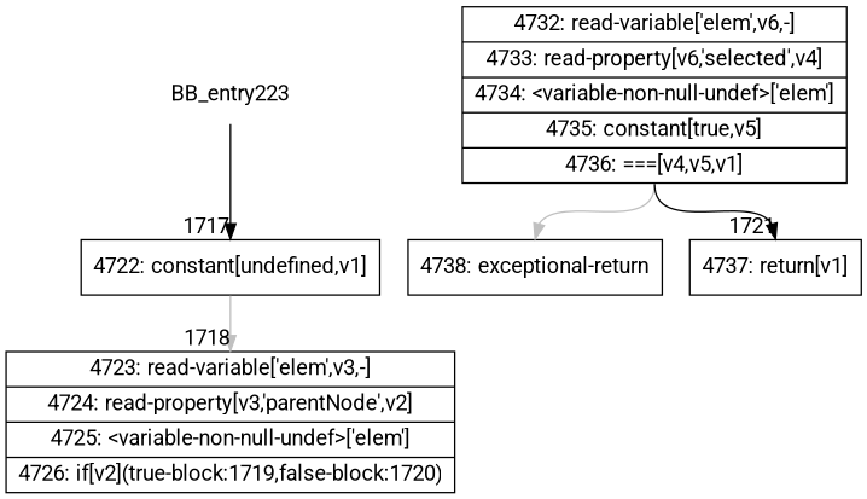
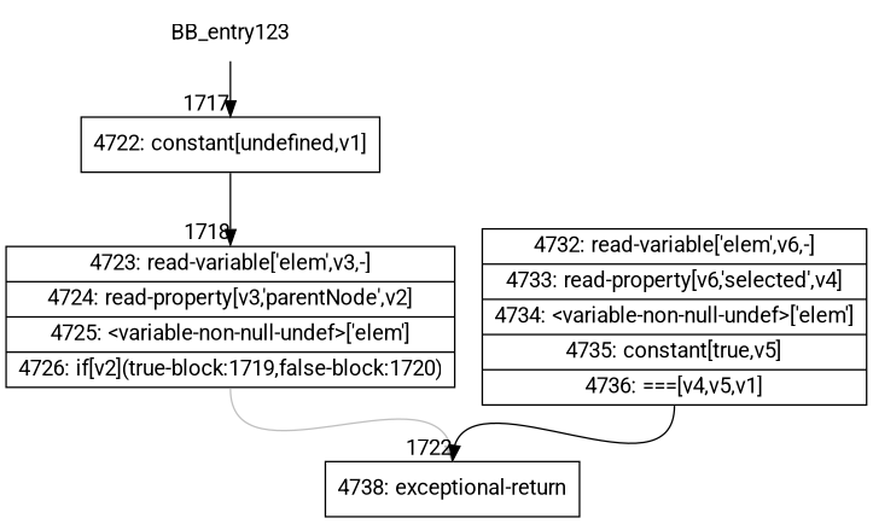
  digraph {
    fontname=Roboto
    rankdir=TD
    node [fontname=Roboto shape=record]
    edge [fontname=Roboto headport=n tailport=s]
-   BB_entry123 [shape=none label=BB_entry223]
+   BB_entry123 [shape=none]
    n2 [label="{4722: constant[undefined,v1]}"]
    n3 [label="{4723: read-variable['elem',v3,-]|4724: read-property[v3,'parentNode',v2]|4725: \<variable-non-null-undef\>['elem']|4726: if[v2](true-block:1719,false-block:1720)}"]
    n4 [label="{4738: exceptional-return}"]
    n5 [label="{4732: read-variable['elem',v6,-]|4733: read-property[v6,'selected',v4]|4734: \<variable-non-null-undef\>['elem']|4735: constant[true,v5]|4736: ===[v4,v5,v1]}"]
-   n6 [label="{4737: return[v1]}"]
    BB_entry123 -> n2 [headlabel="    1717"]
-   n2 -> n3 [headlabel="      1718" color=gray]
-   n5 -> n4 [color=gray]
-   n5 -> n6 [headlabel="      1721"]
+   n2 -> n3 [headlabel="      1718"]
+   n3 -> n4 [color=gray headlabel="      1722"]
+   n5 -> n4 [color=black]
  }
